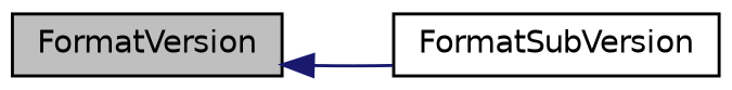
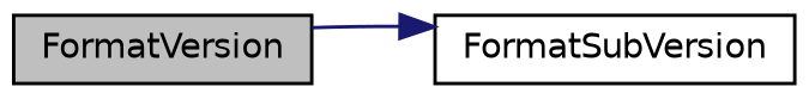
  digraph {
    rankdir=LR
    node [color=black fontname=Helvetica fontsize=10 shape=record style=filled]
    n1 [fillcolor=grey75 fontcolor=black height=0.2 label=FormatVersion width=0.4]
    n2 [fillcolor=white height=0.2 label=FormatSubVersion width=0.4]
-   n1 -> n2 [color=midnightblue dir=back fontname=Helvetica fontsize=10 labelfontname=Helvetica labelfontsize=10 style=solid]
+   n2 -> n1 [color=midnightblue dir=back fontname=Helvetica fontsize=10 labelfontname=Helvetica labelfontsize=10 style=solid]
  }
